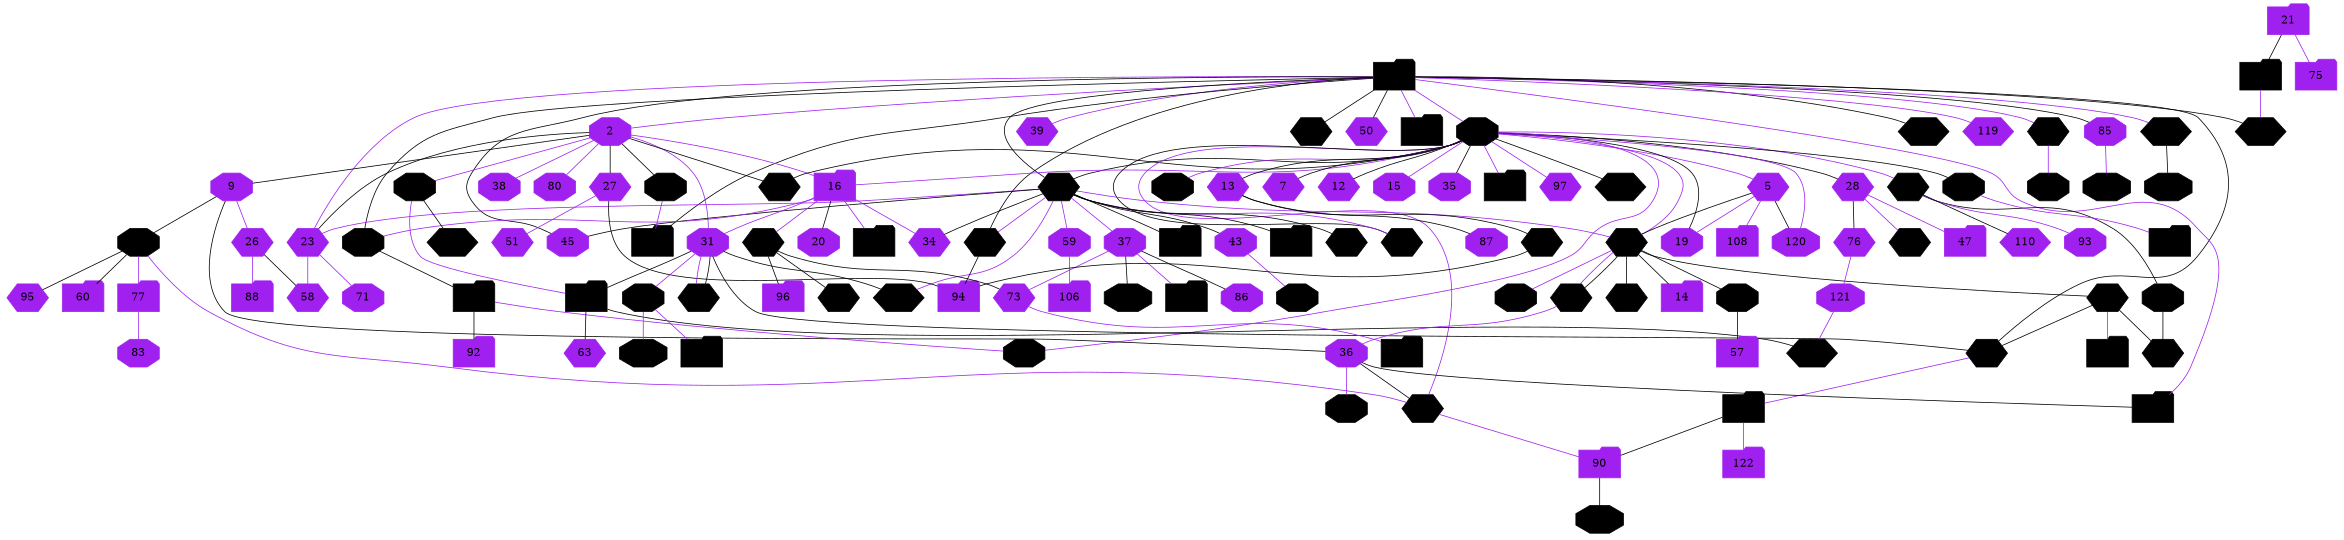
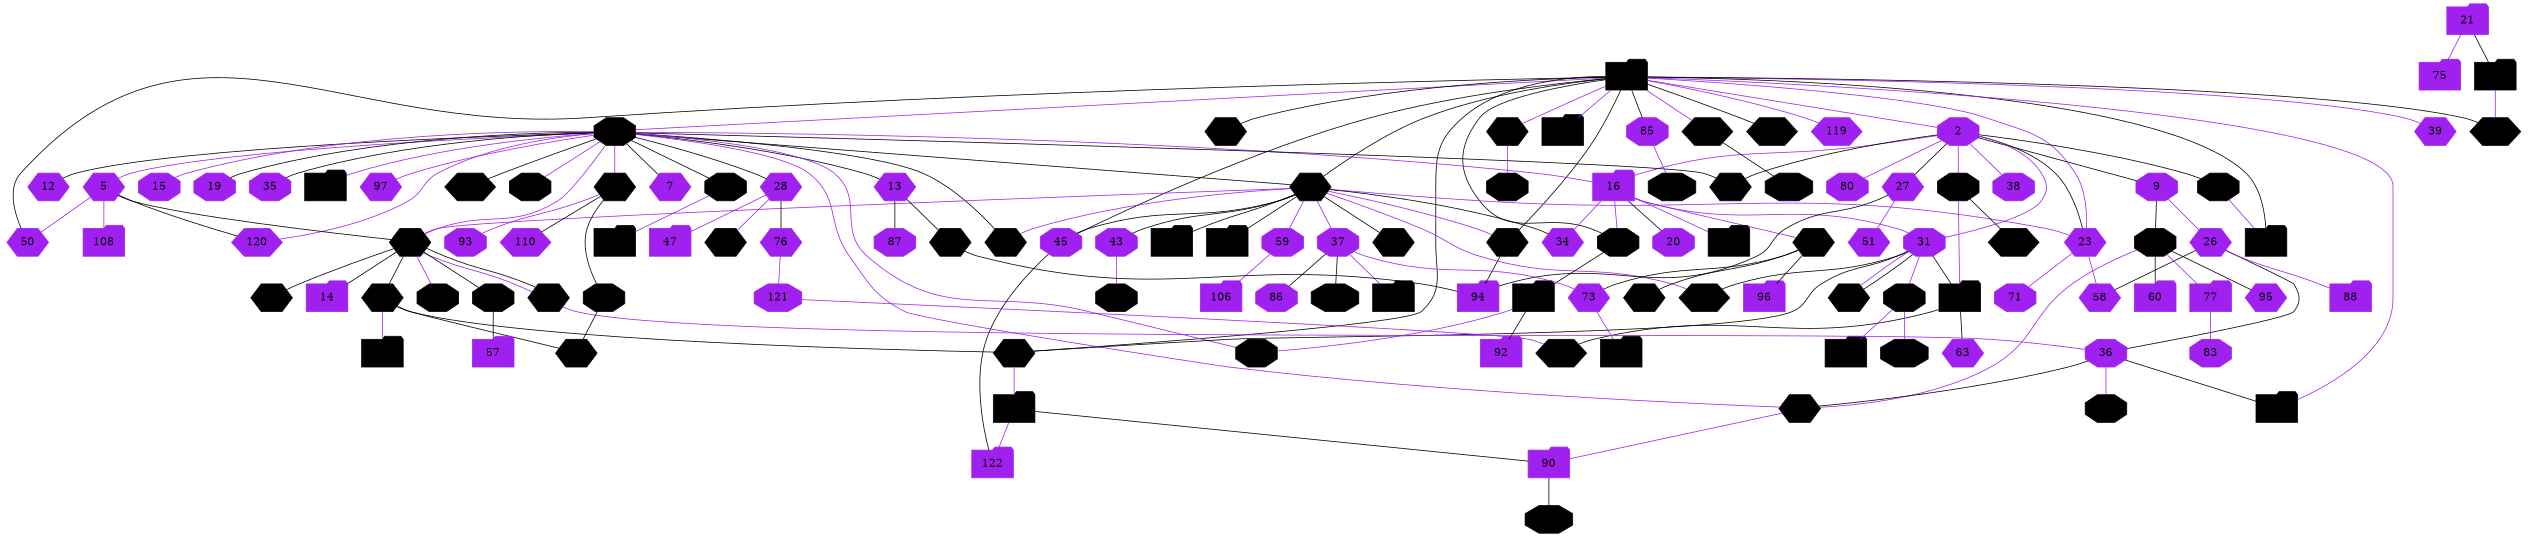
  graph {
    node [color=black shape=hexagon style=filled]
    edge [color=black]
    1 [shape=folder]
    2 [color=purple shape=octagon]
    3 [shape=octagon]
    6
    23 [color=purple]
    39 [color=purple]
    45 [color=purple shape=octagon]
    46
    48
    50 [color=purple]
    53 [shape=folder]
    62
    65
    66 [shape=folder]
    68 [shape=folder]
    85 [color=purple shape=octagon]
    89 [shape=octagon]
    103
    104
    116
    119 [color=purple]
    8 [shape=octagon]
    9 [color=purple shape=octagon]
    16 [color=purple shape=folder]
    25 [shape=octagon]
    27 [color=purple]
    31 [color=purple shape=octagon]
    38 [color=purple shape=octagon]
    80 [color=purple shape=octagon]
    82
    4 [shape=octagon]
    5 [color=purple]
    7 [color=purple]
    11
    12 [color=purple]
    13 [color=purple]
    15 [color=purple shape=octagon]
    17
    19 [color=purple shape=octagon]
    28 [color=purple]
    35 [color=purple shape=octagon]
    40
    55
    78 [shape=folder]
    84 [shape=octagon]
    97 [color=purple]
    99 [shape=octagon]
    100
-   120 [color=purple shape=octagon]
+   120 [color=purple]
    10
    34 [color=purple]
    37 [color=purple shape=octagon]
    43 [color=purple shape=octagon]
    59 [color=purple shape=octagon]
    79 [shape=folder]
    81 [shape=folder]
    109
    58 [color=purple]
    71 [color=purple shape=octagon]
    122 [color=purple shape=folder]
    54 [shape=octagon]
    70 [shape=folder]
    94 [color=purple shape=folder]
    118 [shape=octagon]
    91 [shape=folder]
    115 [shape=octagon]
    26 [color=purple]
    33 [shape=octagon]
    20 [color=purple shape=octagon]
    24
    123 [shape=folder]
    61 [shape=folder]
    102
    51 [color=purple]
    41 [shape=octagon]
    64
    108 [color=purple shape=folder]
    14 [color=purple shape=folder]
    18
    29
    44 [shape=octagon]
    49 [shape=octagon]
    52
    69
    87 [color=purple shape=octagon]
    22 [shape=octagon]
    93 [color=purple shape=octagon]
    110 [color=purple]
    47 [color=purple shape=folder]
    72
    76 [color=purple]
    90 [color=purple shape=folder]
    117 [shape=folder]
    73 [color=purple]
    86 [color=purple shape=octagon]
    111 [shape=octagon]
    113 [shape=folder]
    98 [shape=octagon]
    106 [color=purple shape=folder]
    36 [color=purple shape=octagon]
    88 [color=purple shape=folder]
    60 [color=purple shape=folder]
    77 [color=purple shape=folder]
    95 [color=purple]
    30 [shape=folder]
    42
    57 [color=purple shape=folder]
    21 [color=purple shape=folder]
    32 [shape=folder]
    75 [color=purple shape=folder]
    56
    96 [color=purple shape=folder]
    107 [shape=folder]
    63 [color=purple]
    124
    74 [shape=octagon]
    121 [color=purple shape=octagon]
    67 [shape=folder]
    112 [shape=octagon]
    83 [color=purple shape=octagon]
    114 [shape=octagon]
    92 [color=purple shape=folder]
    1 -- 2 [color=purple]
    1 -- 3 [color=purple]
    1 -- 6
    1 -- 23 [color=purple]
    1 -- 39 [color=purple]
    1 -- 45
    1 -- 46 [color=purple]
    1 -- 48
    1 -- 50
    1 -- 53
    1 -- 62
    1 -- 65
    1 -- 66 [color=purple]
    1 -- 68 [color=purple]
    1 -- 85
    1 -- 89
    1 -- 103 [color=purple]
    1 -- 104
    1 -- 116
    1 -- 119 [color=purple]
    2 -- 23
    2 -- 8
    2 -- 9
    2 -- 16 [color=purple]
    2 -- 25 [color=purple]
    2 -- 27
    2 -- 31 [color=purple]
    2 -- 38 [color=purple]
    2 -- 80 [color=purple]
    2 -- 82
    3 -- 6
    3 -- 16 [color=purple]
    3 -- 82
    3 -- 4 [color=purple]
    3 -- 5 [color=purple]
    3 -- 7
    3 -- 11 [color=purple]
    3 -- 12
    3 -- 13
    3 -- 15 [color=purple]
    3 -- 17 [color=purple]
    3 -- 19
    3 -- 28
    3 -- 35
    3 -- 40 [color=purple]
    3 -- 55
    3 -- 78 [color=purple]
    3 -- 84
    3 -- 97 [color=purple]
    3 -- 99 [color=purple]
    3 -- 100
    3 -- 120 [color=purple]
    6 -- 23 [color=purple]
    6 -- 45
    6 -- 65 [color=purple]
    6 -- 11 [color=purple]
    6 -- 55 [color=purple]
    6 -- 10
    6 -- 34
    6 -- 37 [color=purple]
    6 -- 43
    6 -- 59 [color=purple]
    6 -- 79
    6 -- 81
    6 -- 109 [color=purple]
    23 -- 58 [color=purple]
    23 -- 71 [color=purple]
+   45 -- 122
    46 -- 54 [color=purple]
    62 -- 70 [color=purple]
    65 -- 94
    85 -- 118 [color=purple]
    89 -- 91
    103 -- 115
    8 -- 53 [color=purple]
    9 -- 26 [color=purple]
    9 -- 33
    16 -- 89 [color=purple]
    16 -- 31 [color=purple]
    16 -- 34 [color=purple]
    16 -- 20
    16 -- 24 [color=purple]
    16 -- 123 [color=purple]
    25 -- 61 [color=purple]
    25 -- 102
    27 -- 94
    27 -- 51 [color=purple]
    31 -- 62
    31 -- 109
    31 -- 61
    31 -- 41 [color=purple]
    31 -- 64 [color=purple]
    31 -- 64
-   5 -- 19 [color=purple]
+   5 -- 50 [color=purple]
    5 -- 11
    5 -- 120
    5 -- 108 [color=purple]
    11 -- 14
    11 -- 18
    11 -- 29 [color=purple]
    11 -- 29
    11 -- 44 [color=purple]
    11 -- 49
    11 -- 52
    13 -- 69
    13 -- 87
    17 -- 22
    17 -- 93 [color=purple]
    17 -- 110
    28 -- 47 [color=purple]
    28 -- 72 [color=purple]
    28 -- 76
    40 -- 90 [color=purple]
    84 -- 117 [color=purple]
    37 -- 73 [color=purple]
    37 -- 86
    37 -- 111
    37 -- 113 [color=purple]
    43 -- 98 [color=purple]
    59 -- 106 [color=purple]
    70 -- 122 [color=purple]
    70 -- 90
    91 -- 99 [color=purple]
    91 -- 92
    26 -- 58
-   9 -- 36
+   26 -- 36
    26 -- 88 [color=purple]
    33 -- 40 [color=purple]
    33 -- 60
    33 -- 77 [color=purple]
    33 -- 95
    24 -- 73
    24 -- 56
    24 -- 96
    61 -- 63
    61 -- 124
    41 -- 67 [color=purple]
    41 -- 112 [color=purple]
    18 -- 62
    18 -- 30 [color=purple]
    18 -- 42
    29 -- 36 [color=purple]
    49 -- 57
    69 -- 94
    22 -- 42
    76 -- 121 [color=purple]
    90 -- 114
    73 -- 107 [color=purple]
    36 -- 66
    36 -- 40
    36 -- 74 [color=purple]
    77 -- 83 [color=purple]
    21 -- 32
    21 -- 75 [color=purple]
    32 -- 116 [color=purple]
    121 -- 124 [color=purple]
  }
